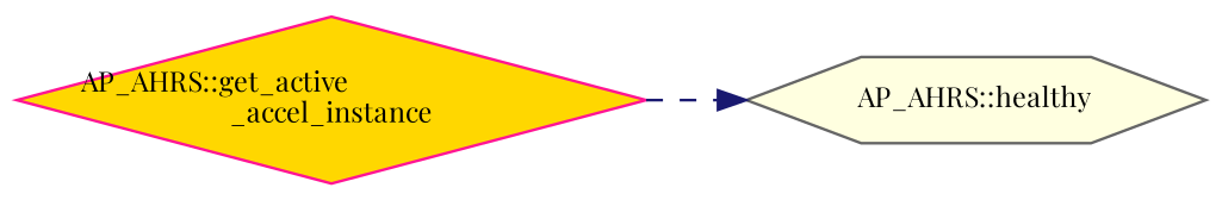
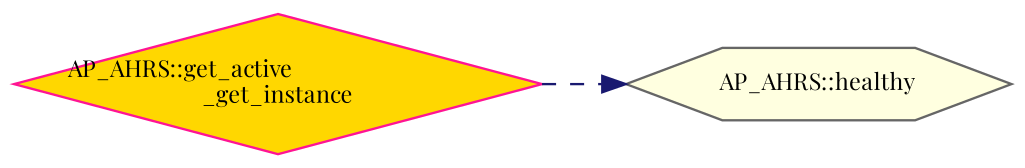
  digraph {
    rankdir=LR
    fontname="Playfair Display"
    node [fontname="Playfair Display" fontsize=10 style=filled]
-   n1 [color=deeppink fillcolor=gold fontcolor=black height=0.2 label="AP_AHRS::get_active\l_accel_instance" shape=diamond width=0.4]
+   n1 [color=deeppink fillcolor=gold fontcolor=black height=0.2 label="AP_AHRS::get_active\l_get_instance" shape=diamond width=0.4]
    n2 [color=gray40 fillcolor=lightyellow height=0.2 label="AP_AHRS::healthy" shape=hexagon width=0.4]
    n1 -> n2 [color=midnightblue fontname="Playfair Display" fontsize=10 labelfontname=Helvetica labelfontsize=10 style=dashed]
  }
